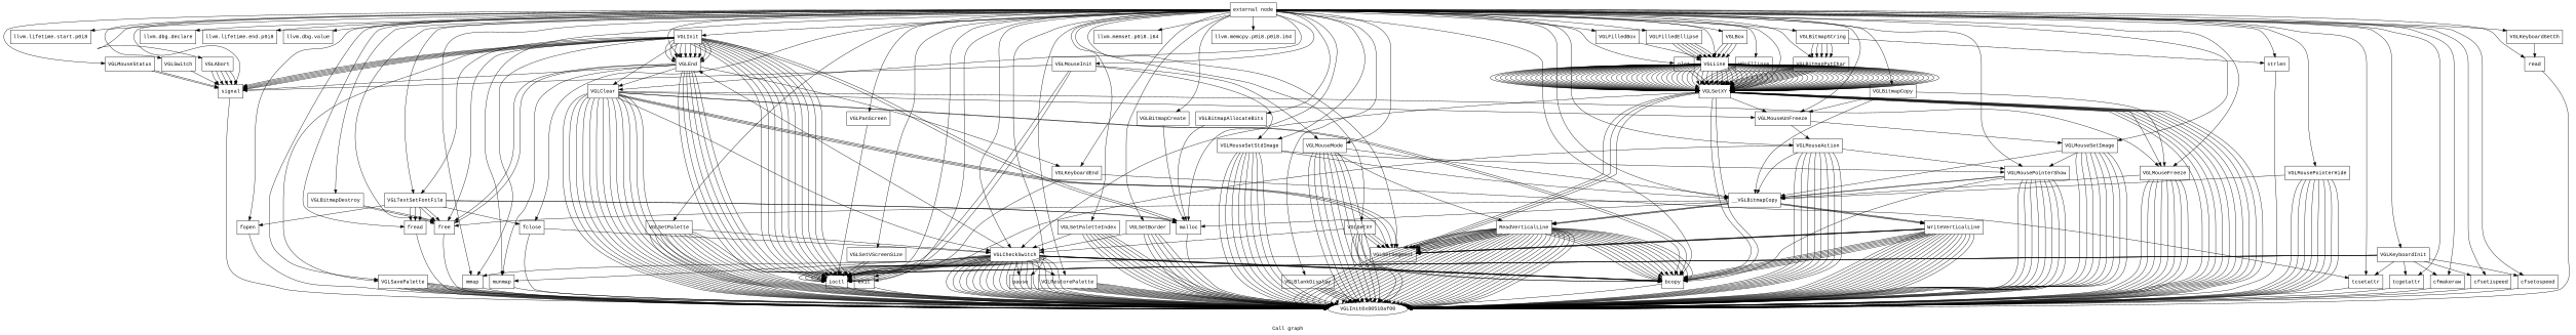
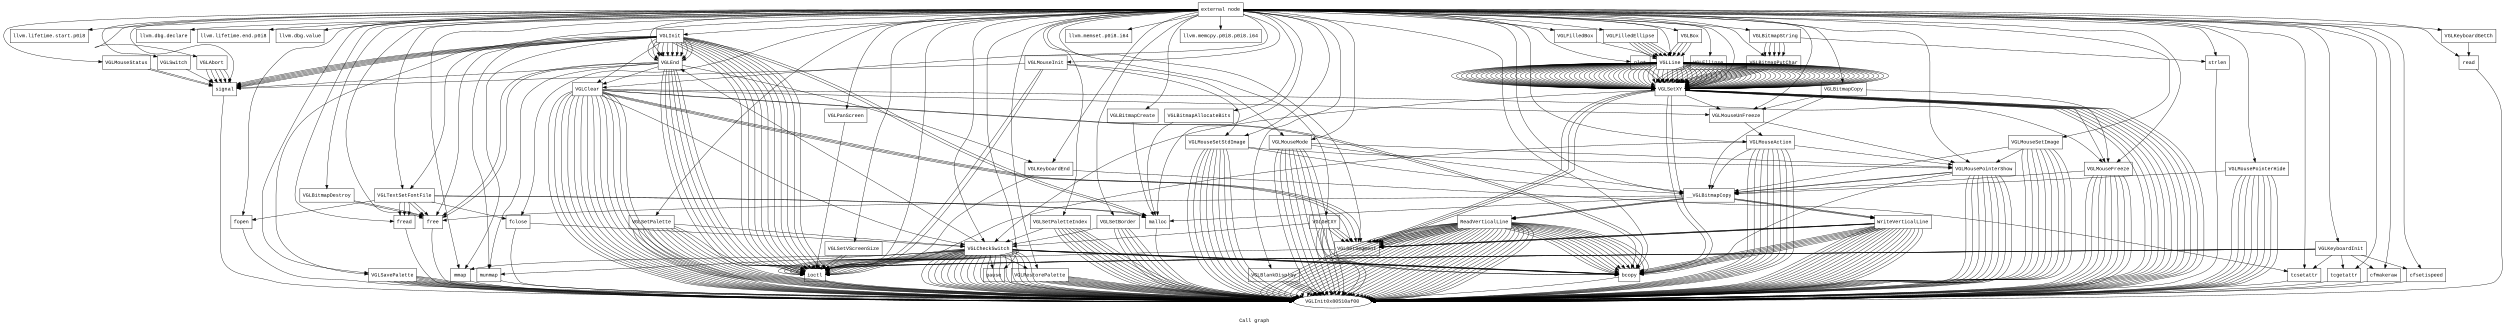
  digraph {
    fontname="Liberation Mono"
    label="Call graph"
    node [fontname="Liberation Mono" shape=record]
    edge [fontname="Liberation Mono"]
    n1 [label="{external node}"]
    n2 [label="{VGLEnd}"]
    n3 [label="{llvm.lifetime.start.p0i8}"]
    n4 [label="{signal}"]
    n5 [label="{munmap}"]
    n6 [label="{ioctl}"]
    n7 [label="{llvm.dbg.declare}"]
    n8 [label="{llvm.lifetime.end.p0i8}"]
    n9 [label="{llvm.dbg.value}"]
    n10 [label="{free}"]
    n11 [label="{VGLInit}"]
    n12 [label="{VGLSwitch}"]
    n13 [label="{VGLAbort}"]
    n14 [label="{malloc}"]
    n15 [label="{mmap}"]
    n16 [label="{VGLCheckSwitch}"]
-   n17 [label="{exit}"]
    n18 [label="{bcopy}"]
    n19 [label="{pause}"]
    n20 [label="{VGLSetVScreenSize}"]
    n21 [label="{VGLPanScreen}"]
    n22 [label="{VGLSetSegment}"]
    n23 [label="{VGLSetXY}"]
    n24 [label="{VGLGetXY}"]
    n25 [label="{plot}"]
    n26 [label="{VGLLine}"]
    n27 [label="{VGLBox}"]
    n28 [label="{VGLFilledBox}"]
    n29 [label="{VGLEllipse}"]
    n30 [label="{VGLFilledEllipse}"]
    n31 [label="{VGLClear}"]
    n32 [label="{llvm.memset.p0i8.i64}"]
    n33 [label="{VGLRestorePalette}"]
    n34 [label="{VGLSavePalette}"]
    n35 [label="{VGLSetPalette}"]
    n36 [label="{llvm.memcpy.p0i8.p0i8.i64}"]
    n37 [label="{VGLSetPaletteIndex}"]
    n38 [label="{VGLSetBorder}"]
    n39 [label="{VGLBlankDisplay}"]
    n40 [label="{__VGLBitmapCopy}"]
    n41 [label="{VGLBitmapCopy}"]
    n42 [label="{VGLBitmapCreate}"]
    n43 [label="{VGLBitmapDestroy}"]
    n44 [label="{VGLBitmapAllocateBits}"]
    n45 [label="{VGLTextSetFontFile}"]
    n46 [label="{fopen}"]
    n47 [label="{fread}"]
    n48 [label="{fclose}"]
    n49 [label="{VGLBitmapPutChar}"]
    n50 [label="{VGLBitmapString}"]
    n51 [label="{strlen}"]
    n52 [label="{VGLMousePointerShow}"]
    n53 [label="{VGLMousePointerHide}"]
    n54 [label="{VGLMouseMode}"]
    n55 [label="{VGLMouseAction}"]
    n56 [label="{VGLMouseSetImage}"]
    n57 [label="{VGLMouseSetStdImage}"]
    n58 [label="{VGLMouseInit}"]
    n59 [label="{VGLMouseStatus}"]
    n60 [label="{VGLMouseFreeze}"]
    n61 [label="{VGLMouseUnFreeze}"]
    n62 [label="{VGLKeyboardInit}"]
    n63 [label="{tcgetattr}"]
    n64 [label="{cfmakeraw}"]
    n65 [label="{cfsetispeed}"]
-   n66 [label="{cfsetospeed}"]
    n67 [label="{tcsetattr}"]
    n68 [label="{VGLKeyboardEnd}"]
    n69 [label="{VGLKeyboardGetCh}"]
    n70 [label="{read}"]
    n71 [label=VGLInit0x80510af00 shape=""]
    n72 [label="{WriteVerticalLine}"]
    n73 [label="{ReadVerticalLine}"]
    n1 -> n2
    n1 -> n3
    n1 -> n4
    n1 -> n5
    n1 -> n6
    n1 -> n7
    n1 -> n8
    n1 -> n9
    n1 -> n10
    n1 -> n11
    n1 -> n12
    n1 -> n13
    n1 -> n14
    n1 -> n15
    n1 -> n16
-   n1 -> n17
    n1 -> n18
    n1 -> n19
    n1 -> n20
    n1 -> n21
    n1 -> n22
    n1 -> n23
    n1 -> n24
    n1 -> n25
    n1 -> n26
    n1 -> n27
    n1 -> n28
    n1 -> n29
    n1 -> n30
    n1 -> n31
    n1 -> n32
    n1 -> n33
    n1 -> n34
    n1 -> n35
    n1 -> n36
    n1 -> n37
    n1 -> n38
    n1 -> n39
    n1 -> n40
    n1 -> n41
    n1 -> n42
    n1 -> n43
    n1 -> n44
    n1 -> n45
    n1 -> n46
    n1 -> n47
    n1 -> n48
    n1 -> n49
    n1 -> n50
    n1 -> n51
    n1 -> n52
    n1 -> n53
    n1 -> n54
    n1 -> n55
    n1 -> n56
    n1 -> n57
    n1 -> n58
    n1 -> n59
    n1 -> n60
    n1 -> n61
    n1 -> n62
    n1 -> n63
    n1 -> n64
    n1 -> n65
-   n1 -> n66
    n1 -> n67
    n1 -> n68
    n1 -> n69
    n1 -> n70
    n2 -> n4
    n2 -> n5
    n2 -> n6
    n2 -> n6
    n2 -> n6
    n2 -> n6
    n2 -> n6
    n2 -> n6
    n2 -> n10
    n2 -> n10
    n2 -> n31
    n2 -> n68
    n4 -> n71
    n5 -> n71
    n6 -> n71
    n10 -> n71
    n11 -> n2
    n11 -> n2
    n11 -> n2
    n11 -> n2
    n11 -> n2
    n11 -> n2
    n11 -> n2
    n11 -> n2
    n11 -> n2
    n11 -> n2
    n11 -> n4
    n11 -> n4
    n11 -> n4
    n11 -> n4
    n11 -> n4
    n11 -> n4
    n11 -> n6
    n11 -> n6
    n11 -> n6
    n11 -> n6
    n11 -> n6
    n11 -> n6
    n11 -> n6
    n11 -> n6
    n11 -> n6
    n11 -> n6
    n11 -> n10
    n11 -> n14
    n11 -> n14
    n11 -> n15
    n11 -> n31
    n11 -> n34
    n11 -> n45
    n12 -> n4
    n13 -> n4
    n13 -> n4
    n13 -> n4
    n13 -> n4
    n13 -> n4
    n14 -> n71
    n15 -> n71
    n16 -> n2
    n16 -> n5
    n16 -> n6
    n16 -> n6
    n16 -> n6
    n16 -> n6
    n16 -> n6
    n16 -> n6
    n16 -> n6
    n16 -> n6
    n16 -> n6
    n16 -> n6
    n16 -> n6
    n16 -> n6
    n16 -> n6
    n16 -> n6
    n16 -> n6
    n16 -> n15
-   n16 -> n17
    n16 -> n18
    n16 -> n18
    n16 -> n18
    n16 -> n18
    n16 -> n18
    n16 -> n18
    n16 -> n19
    n16 -> n33
    n16 -> n71
    n16 -> n71
    n16 -> n71
    n16 -> n71
    n16 -> n71
    n16 -> n71
    n16 -> n71
    n16 -> n71
    n16 -> n71
    n16 -> n71
    n16 -> n71
    n16 -> n71
    n16 -> n71
    n16 -> n71
    n16 -> n71
    n16 -> n71
    n16 -> n71
    n16 -> n71
-   n17 -> n71
    n18 -> n71
    n19 -> n71
    n20 -> n6
    n20 -> n6
    n21 -> n6
    n22 -> n6
    n23 -> n16
    n23 -> n18
    n23 -> n18
    n23 -> n22
    n23 -> n22
    n23 -> n22
    n23 -> n60
    n23 -> n61
    n23 -> n71
    n23 -> n71
    n23 -> n71
    n23 -> n71
    n23 -> n71
    n23 -> n71
    n23 -> n71
    n23 -> n71
    n23 -> n71
    n23 -> n71
    n24 -> n16
    n24 -> n18
    n24 -> n18
    n24 -> n22
    n24 -> n22
    n24 -> n22
    n24 -> n71
    n24 -> n71
    n25 -> n23
    n25 -> n23
    n26 -> n23
    n26 -> n23
    n26 -> n23
    n26 -> n23
    n26 -> n23
    n26 -> n23
    n26 -> n23
    n26 -> n23
    n26 -> n23
    n26 -> n23
    n26 -> n23
    n26 -> n23
    n26 -> n23
    n26 -> n23
    n26 -> n23
    n26 -> n23
    n26 -> n23
    n26 -> n23
    n26 -> n23
    n26 -> n23
    n26 -> n23
    n26 -> n23
    n26 -> n23
    n26 -> n23
    n26 -> n23
    n26 -> n23
    n26 -> n23
    n26 -> n23
    n26 -> n23
    n26 -> n23
    n26 -> n23
    n26 -> n23
    n26 -> n23
    n26 -> n23
    n26 -> n23
    n26 -> n23
    n26 -> n23
    n26 -> n23
    n26 -> n23
    n26 -> n23
    n26 -> n23
    n26 -> n23
    n26 -> n23
    n26 -> n23
    n26 -> n23
    n26 -> n23
    n26 -> n23
    n26 -> n23
    n26 -> n23
    n26 -> n23
    n26 -> n23
    n26 -> n23
    n26 -> n23
    n26 -> n23
    n26 -> n23
    n26 -> n23
    n26 -> n23
    n26 -> n23
    n26 -> n23
    n26 -> n23
    n26 -> n23
    n26 -> n23
    n26 -> n23
    n26 -> n23
    n26 -> n23
    n26 -> n23
    n26 -> n23
    n26 -> n23
    n26 -> n23
    n26 -> n23
    n26 -> n23
    n26 -> n23
    n26 -> n23
    n26 -> n23
    n26 -> n23
    n26 -> n23
    n26 -> n23
    n26 -> n23
    n26 -> n23
    n26 -> n23
    n26 -> n23
    n26 -> n23
    n26 -> n23
    n26 -> n23
    n26 -> n23
    n26 -> n23
    n26 -> n23
    n26 -> n23
    n26 -> n23
    n26 -> n23
    n27 -> n26
    n27 -> n26
    n27 -> n26
    n27 -> n26
    n28 -> n26
    n29 -> n23
    n29 -> n23
    n29 -> n23
    n29 -> n23
    n29 -> n23
    n29 -> n23
    n29 -> n23
    n29 -> n23
    n29 -> n23
    n29 -> n23
    n29 -> n23
    n29 -> n23
    n30 -> n26
    n30 -> n26
    n30 -> n26
    n30 -> n26
    n30 -> n26
    n30 -> n26
    n31 -> n16
    n31 -> n18
    n31 -> n18
    n31 -> n22
    n31 -> n22
    n31 -> n22
    n31 -> n60
    n31 -> n61
    n31 -> n71
    n31 -> n71
    n31 -> n71
    n31 -> n71
    n31 -> n71
    n31 -> n71
    n31 -> n71
    n31 -> n71
    n31 -> n71
    n31 -> n71
    n31 -> n71
    n31 -> n71
    n31 -> n71
    n33 -> n71
    n33 -> n71
    n33 -> n71
    n33 -> n71
    n33 -> n71
    n33 -> n71
    n33 -> n71
    n33 -> n71
    n33 -> n71
    n33 -> n71
    n33 -> n71
    n34 -> n71
    n34 -> n71
    n34 -> n71
    n34 -> n71
    n34 -> n71
    n34 -> n71
    n34 -> n71
    n34 -> n71
    n34 -> n71
    n34 -> n71
    n34 -> n71
    n35 -> n16
    n35 -> n71
    n35 -> n71
    n35 -> n71
    n35 -> n71
    n35 -> n71
    n35 -> n71
    n35 -> n71
    n35 -> n71
    n35 -> n71
    n35 -> n71
    n35 -> n71
    n37 -> n16
    n37 -> n71
    n37 -> n71
    n37 -> n71
    n37 -> n71
    n37 -> n71
    n37 -> n71
    n37 -> n71
    n37 -> n71
    n38 -> n16
    n38 -> n71
    n38 -> n71
    n38 -> n71
    n38 -> n71
    n38 -> n71
    n39 -> n71
    n39 -> n71
    n39 -> n71
    n39 -> n71
    n40 -> n10
    n40 -> n14
    n40 -> n72
    n40 -> n72
    n40 -> n72
    n40 -> n73
    n40 -> n73
    n40 -> n73
    n41 -> n40
    n41 -> n60
    n41 -> n61
    n42 -> n14
    n43 -> n10
    n43 -> n10
    n44 -> n14
    n45 -> n10
    n45 -> n10
    n45 -> n14
    n45 -> n14
    n45 -> n46
    n45 -> n47
    n45 -> n47
    n45 -> n47
    n45 -> n48
    n46 -> n71
    n47 -> n71
    n48 -> n16
    n48 -> n71
    n49 -> n23
    n49 -> n23
    n49 -> n23
    n49 -> n23
    n49 -> n23
    n49 -> n23
    n49 -> n23
    n49 -> n23
    n49 -> n23
    n49 -> n23
    n50 -> n49
    n50 -> n49
    n50 -> n49
    n50 -> n49
    n50 -> n49
    n50 -> n51
    n51 -> n71
    n52 -> n18
    n52 -> n40
    n52 -> n40
    n52 -> n71
    n52 -> n71
    n52 -> n71
    n52 -> n71
    n52 -> n71
    n52 -> n71
    n52 -> n71
    n52 -> n71
    n53 -> n40
    n53 -> n71
    n53 -> n71
    n53 -> n71
    n53 -> n71
    n53 -> n71
    n53 -> n71
    n53 -> n71
    n53 -> n71
    n54 -> n40
-   n54 -> n73
+   n54 -> n52
    n54 -> n71
    n54 -> n71
    n54 -> n71
    n54 -> n71
    n54 -> n71
    n54 -> n71
    n54 -> n71
    n54 -> n71
    n55 -> n6
    n55 -> n40
    n55 -> n52
    n55 -> n71
    n55 -> n71
    n55 -> n71
    n55 -> n71
    n55 -> n71
    n55 -> n71
    n55 -> n71
    n55 -> n71
    n56 -> n40
    n56 -> n52
    n56 -> n71
    n56 -> n71
    n56 -> n71
    n56 -> n71
    n56 -> n71
    n56 -> n71
    n56 -> n71
    n56 -> n71
    n57 -> n40
    n57 -> n52
    n57 -> n71
    n57 -> n71
    n57 -> n71
    n57 -> n71
    n57 -> n71
    n57 -> n71
    n57 -> n71
    n57 -> n71
    n58 -> n4
    n58 -> n6
    n58 -> n6
    n58 -> n54
    n58 -> n57
    n59 -> n4
    n59 -> n4
    n60 -> n40
    n60 -> n71
    n60 -> n71
    n60 -> n71
    n60 -> n71
    n60 -> n71
    n60 -> n71
    n60 -> n71
    n60 -> n71
-   n61 -> n56
+   n61 -> n52
    n61 -> n55
    n62 -> n6
    n62 -> n6
    n62 -> n6
    n62 -> n6
    n62 -> n63
    n62 -> n64
    n62 -> n65
-   n62 -> n66
    n62 -> n67
    n63 -> n71
    n64 -> n71
    n65 -> n71
-   n66 -> n71
    n67 -> n71
    n68 -> n6
    n68 -> n67
    n69 -> n70
    n70 -> n71
    n72 -> n18
    n72 -> n18
    n72 -> n18
    n72 -> n18
    n72 -> n18
    n72 -> n18
    n72 -> n22
    n72 -> n22
    n72 -> n22
    n72 -> n22
    n72 -> n22
    n72 -> n71
    n72 -> n71
    n72 -> n71
    n72 -> n71
    n72 -> n71
    n72 -> n71
    n72 -> n71
    n72 -> n71
    n72 -> n71
    n72 -> n71
    n72 -> n71
    n72 -> n71
    n72 -> n71
    n72 -> n71
    n72 -> n71
    n72 -> n71
    n73 -> n18
    n73 -> n18
    n73 -> n18
    n73 -> n18
    n73 -> n18
    n73 -> n18
    n73 -> n18
    n73 -> n18
    n73 -> n18
    n73 -> n18
    n73 -> n18
    n73 -> n18
    n73 -> n22
    n73 -> n22
    n73 -> n22
    n73 -> n22
    n73 -> n22
    n73 -> n22
    n73 -> n71
    n73 -> n71
    n73 -> n71
    n73 -> n71
    n73 -> n71
    n73 -> n71
    n73 -> n71
    n73 -> n71
    n73 -> n71
    n73 -> n71
    n73 -> n71
    n73 -> n71
    n73 -> n71
    n73 -> n71
    n73 -> n71
    n73 -> n71
    n73 -> n71
    n73 -> n71
    n73 -> n71
    n73 -> n71
    n73 -> n71
    n73 -> n71
    n73 -> n71
    n73 -> n71
    n73 -> n71
    n73 -> n71
    n73 -> n71
    n73 -> n71
    n73 -> n71
    n73 -> n71
  }
